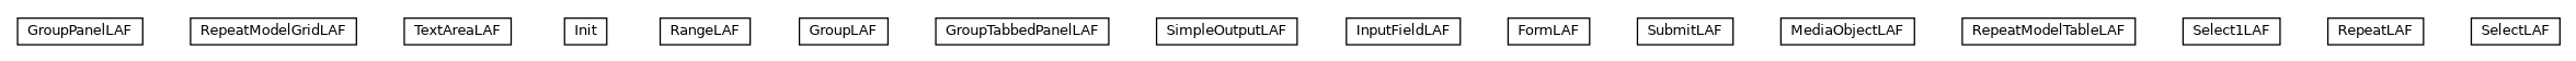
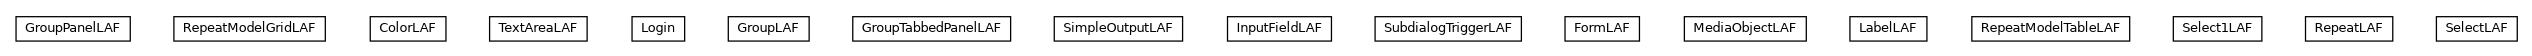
  digraph {
    nodesep=0.25
    ranksep=0.5
    node [fontcolor=black fontname=Helvetica fontsize=10.0 shape=plaintext]
    n1 [label=<<table title="org.universAAL.ui.handler.gui.swing.defaultLookAndFeel.GroupPanelLAF" border="0" cellborder="1" cellspacing="0" cellpadding="2" port="p" href="./GroupPanelLAF.html"> 		<tr><td><table border="0" cellspacing="0" cellpadding="1"> <tr><td align="center" balign="center"> GroupPanelLAF </td></tr> 		</table></td></tr> 		</table>>]
    n2 [label=<<table title="org.universAAL.ui.handler.gui.swing.defaultLookAndFeel.RepeatModelGridLAF" border="0" cellborder="1" cellspacing="0" cellpadding="2" port="p" href="./RepeatModelGridLAF.html"> 		<tr><td><table border="0" cellspacing="0" cellpadding="1"> <tr><td align="center" balign="center"> RepeatModelGridLAF </td></tr> 		</table></td></tr> 		</table>>]
+   n3 [label=<<table title="org.universAAL.ui.handler.gui.swing.defaultLookAndFeel.ColorLAF" border="0" cellborder="1" cellspacing="0" cellpadding="2" port="p" href="./ColorLAF.html"> 		<tr><td><table border="0" cellspacing="0" cellpadding="1"> <tr><td align="center" balign="center"> ColorLAF </td></tr> 		</table></td></tr> 		</table>>]
    n4 [label=<<table title="org.universAAL.ui.handler.gui.swing.defaultLookAndFeel.TextAreaLAF" border="0" cellborder="1" cellspacing="0" cellpadding="2" port="p" href="./TextAreaLAF.html"> 		<tr><td><table border="0" cellspacing="0" cellpadding="1"> <tr><td align="center" balign="center"> TextAreaLAF </td></tr> 		</table></td></tr> 		</table>>]
-   n5 [label=<<table title="org.universAAL.ui.handler.gui.swing.defaultLookAndFeel.Init" border="0" cellborder="1" cellspacing="0" cellpadding="2" port="p" href="./Init.html"> 		<tr><td><table border="0" cellspacing="0" cellpadding="1"> <tr><td align="center" balign="center"> Init </td></tr> 		</table></td></tr> 		</table>>]
-   n6 [label=<<table title="org.universAAL.ui.handler.gui.swing.defaultLookAndFeel.RangeLAF" border="0" cellborder="1" cellspacing="0" cellpadding="2" port="p" href="./RangeLAF.html"> 		<tr><td><table border="0" cellspacing="0" cellpadding="1"> <tr><td align="center" balign="center"> RangeLAF </td></tr> 		</table></td></tr> 		</table>>]
+   n7 [label=<<table title="org.universAAL.ui.handler.gui.swing.defaultLookAndFeel.Login" border="0" cellborder="1" cellspacing="0" cellpadding="2" port="p" href="./Login.html"> 		<tr><td><table border="0" cellspacing="0" cellpadding="1"> <tr><td align="center" balign="center"> Login </td></tr> 		</table></td></tr> 		</table>>]
    n8 [label=<<table title="org.universAAL.ui.handler.gui.swing.defaultLookAndFeel.GroupLAF" border="0" cellborder="1" cellspacing="0" cellpadding="2" port="p" href="./GroupLAF.html"> 		<tr><td><table border="0" cellspacing="0" cellpadding="1"> <tr><td align="center" balign="center"> GroupLAF </td></tr> 		</table></td></tr> 		</table>>]
    n9 [label=<<table title="org.universAAL.ui.handler.gui.swing.defaultLookAndFeel.GroupTabbedPanelLAF" border="0" cellborder="1" cellspacing="0" cellpadding="2" port="p" href="./GroupTabbedPanelLAF.html"> 		<tr><td><table border="0" cellspacing="0" cellpadding="1"> <tr><td align="center" balign="center"> GroupTabbedPanelLAF </td></tr> 		</table></td></tr> 		</table>>]
    n10 [label=<<table title="org.universAAL.ui.handler.gui.swing.defaultLookAndFeel.SimpleOutputLAF" border="0" cellborder="1" cellspacing="0" cellpadding="2" port="p" href="./SimpleOutputLAF.html"> 		<tr><td><table border="0" cellspacing="0" cellpadding="1"> <tr><td align="center" balign="center"> SimpleOutputLAF </td></tr> 		</table></td></tr> 		</table>>]
    n11 [label=<<table title="org.universAAL.ui.handler.gui.swing.defaultLookAndFeel.InputFieldLAF" border="0" cellborder="1" cellspacing="0" cellpadding="2" port="p" href="./InputFieldLAF.html"> 		<tr><td><table border="0" cellspacing="0" cellpadding="1"> <tr><td align="center" balign="center"> InputFieldLAF </td></tr> 		</table></td></tr> 		</table>>]
+   n12 [label=<<table title="org.universAAL.ui.handler.gui.swing.defaultLookAndFeel.SubdialogTriggerLAF" border="0" cellborder="1" cellspacing="0" cellpadding="2" port="p" href="./SubdialogTriggerLAF.html"> 		<tr><td><table border="0" cellspacing="0" cellpadding="1"> <tr><td align="center" balign="center"> SubdialogTriggerLAF </td></tr> 		</table></td></tr> 		</table>>]
    n13 [label=<<table title="org.universAAL.ui.handler.gui.swing.defaultLookAndFeel.FormLAF" border="0" cellborder="1" cellspacing="0" cellpadding="2" port="p" href="./FormLAF.html"> 		<tr><td><table border="0" cellspacing="0" cellpadding="1"> <tr><td align="center" balign="center"> FormLAF </td></tr> 		</table></td></tr> 		</table>>]
-   n14 [label=<<table title="org.universAAL.ui.handler.gui.swing.defaultLookAndFeel.SubmitLAF" border="0" cellborder="1" cellspacing="0" cellpadding="2" port="p" href="./SubmitLAF.html"> 		<tr><td><table border="0" cellspacing="0" cellpadding="1"> <tr><td align="center" balign="center"> SubmitLAF </td></tr> 		</table></td></tr> 		</table>>]
    n15 [label=<<table title="org.universAAL.ui.handler.gui.swing.defaultLookAndFeel.MediaObjectLAF" border="0" cellborder="1" cellspacing="0" cellpadding="2" port="p" href="./MediaObjectLAF.html"> 		<tr><td><table border="0" cellspacing="0" cellpadding="1"> <tr><td align="center" balign="center"> MediaObjectLAF </td></tr> 		</table></td></tr> 		</table>>]
+   n16 [label=<<table title="org.universAAL.ui.handler.gui.swing.defaultLookAndFeel.LabelLAF" border="0" cellborder="1" cellspacing="0" cellpadding="2" port="p" href="./LabelLAF.html"> 		<tr><td><table border="0" cellspacing="0" cellpadding="1"> <tr><td align="center" balign="center"> LabelLAF </td></tr> 		</table></td></tr> 		</table>>]
    n17 [label=<<table title="org.universAAL.ui.handler.gui.swing.defaultLookAndFeel.RepeatModelTableLAF" border="0" cellborder="1" cellspacing="0" cellpadding="2" port="p" href="./RepeatModelTableLAF.html"> 		<tr><td><table border="0" cellspacing="0" cellpadding="1"> <tr><td align="center" balign="center"> RepeatModelTableLAF </td></tr> 		</table></td></tr> 		</table>>]
    n18 [label=<<table title="org.universAAL.ui.handler.gui.swing.defaultLookAndFeel.Select1LAF" border="0" cellborder="1" cellspacing="0" cellpadding="2" port="p" href="./Select1LAF.html"> 		<tr><td><table border="0" cellspacing="0" cellpadding="1"> <tr><td align="center" balign="center"> Select1LAF </td></tr> 		</table></td></tr> 		</table>>]
    n19 [label=<<table title="org.universAAL.ui.handler.gui.swing.defaultLookAndFeel.RepeatLAF" border="0" cellborder="1" cellspacing="0" cellpadding="2" port="p" href="./RepeatLAF.html"> 		<tr><td><table border="0" cellspacing="0" cellpadding="1"> <tr><td align="center" balign="center"> RepeatLAF </td></tr> 		</table></td></tr> 		</table>>]
    n20 [label=<<table title="org.universAAL.ui.handler.gui.swing.defaultLookAndFeel.SelectLAF" border="0" cellborder="1" cellspacing="0" cellpadding="2" port="p" href="./SelectLAF.html"> 		<tr><td><table border="0" cellspacing="0" cellpadding="1"> <tr><td align="center" balign="center"> SelectLAF </td></tr> 		</table></td></tr> 		</table>>]
  }
